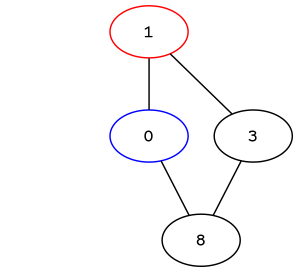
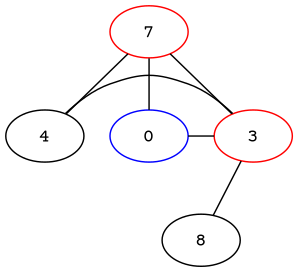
  graph {
    fontname="Courier Prime"
    node [fontname="Courier Prime"]
    edge [fontname="Courier Prime"]
-   3 [color=black]
+   4
+   3 [color=red]
    n3 [color=blue label=0]
    n4 [label=8]
-   1 [color=red]
+   1 [color=red label=7]
    subgraph sub_1 {
      rank=same
+     4
      3
      n3
    }
+   4 -- 3
    3 -- n4
-   n3 -- n4
+   n3 -- 3
+   1 -- 4
    1 -- 3
    1 -- n3
  }
